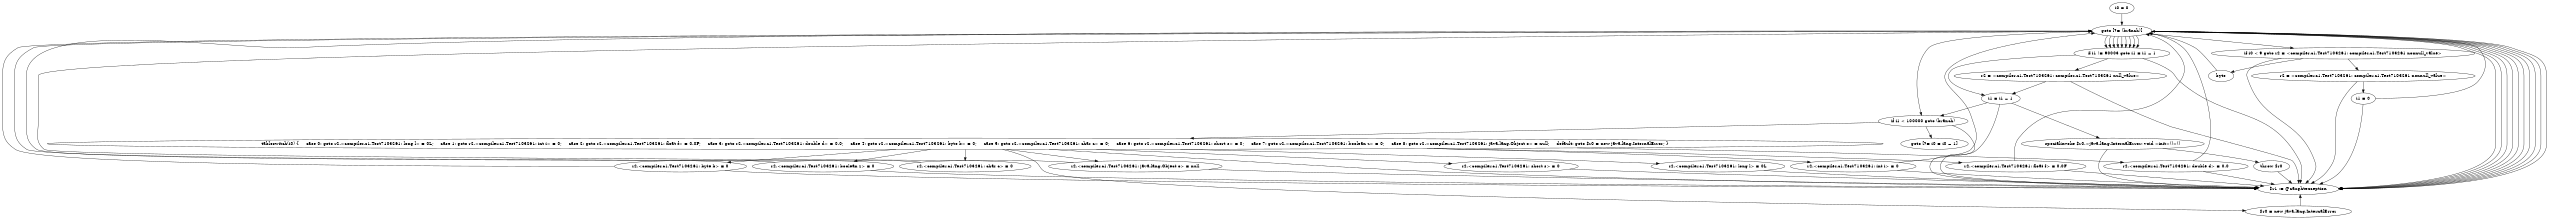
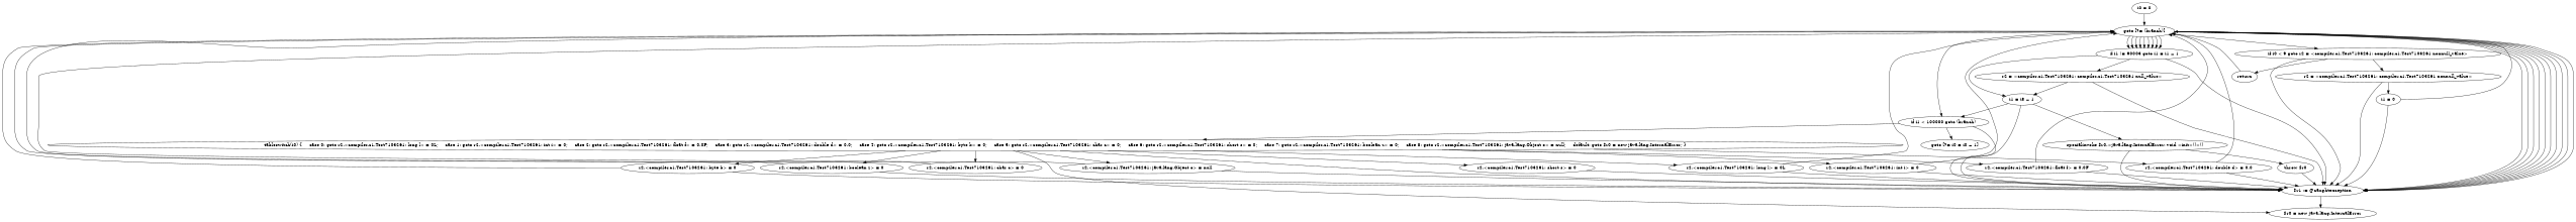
  digraph {
    "i0 = 0"
    "goto [?= (branch)]"
    n3 [label="if i1 != 90003 goto i1 = i1 + 1"]
    "if i1 < 100000 goto (branch)"
    "$r1 := @caughtexception"
    "if i0 < 9 goto r2 = <compiler.c1.Test7103261: compiler.c1.Test7103261 nonnull_value>"
    "r2 = <compiler.c1.Test7103261: compiler.c1.Test7103261 null_value>"
-   "i1 = i1 + 1"
+   "i1 = i1 + 1" [label="i1 = i8 + 1"]
    "tableswitch(i0) {     case 0: goto r2.<compiler.c1.Test7103261: long l> = 0L;     case 1: goto r2.<compiler.c1.Test7103261: int i> = 0;     case 2: goto r2.<compiler.c1.Test7103261: float f> = 0.0F;     case 3: goto r2.<compiler.c1.Test7103261: double d> = 0.0;     case 4: goto r2.<compiler.c1.Test7103261: byte b> = 0;     case 5: goto r2.<compiler.c1.Test7103261: char c> = 0;     case 6: goto r2.<compiler.c1.Test7103261: short s> = 0;     case 7: goto r2.<compiler.c1.Test7103261: boolean z> = 0;     case 8: goto r2.<compiler.c1.Test7103261: java.lang.Object o> = null;     default: goto $r0 = new java.lang.InternalError; }"
    "goto [?= i0 = i0 + 1]"
    "r2 = <compiler.c1.Test7103261: compiler.c1.Test7103261 nonnull_value>"
-   return [label=byte]
+   return
    "i1 = 0"
    "r2.<compiler.c1.Test7103261: long l> = 0L"
    "r2.<compiler.c1.Test7103261: int i> = 0"
    "r2.<compiler.c1.Test7103261: float f> = 0.0F"
    "r2.<compiler.c1.Test7103261: double d> = 0.0"
    "r2.<compiler.c1.Test7103261: byte b> = 0"
    "r2.<compiler.c1.Test7103261: char c> = 0"
    "r2.<compiler.c1.Test7103261: short s> = 0"
    "r2.<compiler.c1.Test7103261: boolean z> = 0"
    "r2.<compiler.c1.Test7103261: java.lang.Object o> = null"
    "$r0 = new java.lang.InternalError"
    "specialinvoke $r0.<java.lang.InternalError: void <init>()>()"
    "throw $r0"
    "i0 = 0" -> "goto [?= (branch)]"
    "goto [?= (branch)]" -> n3
    "goto [?= (branch)]" -> n3
    "goto [?= (branch)]" -> n3
    "goto [?= (branch)]" -> n3
    "goto [?= (branch)]" -> n3
    "goto [?= (branch)]" -> n3
    "goto [?= (branch)]" -> n3
    "goto [?= (branch)]" -> n3
    "goto [?= (branch)]" -> n3
    "goto [?= (branch)]" -> "if i1 < 100000 goto (branch)"
    "goto [?= (branch)]" -> "$r1 := @caughtexception"
    "goto [?= (branch)]" -> "$r1 := @caughtexception"
    "goto [?= (branch)]" -> "$r1 := @caughtexception"
    "goto [?= (branch)]" -> "$r1 := @caughtexception"
    "goto [?= (branch)]" -> "$r1 := @caughtexception"
    "goto [?= (branch)]" -> "$r1 := @caughtexception"
    "goto [?= (branch)]" -> "$r1 := @caughtexception"
    "goto [?= (branch)]" -> "$r1 := @caughtexception"
    "goto [?= (branch)]" -> "$r1 := @caughtexception"
    "goto [?= (branch)]" -> "$r1 := @caughtexception"
    "goto [?= (branch)]" -> "if i0 < 9 goto r2 = <compiler.c1.Test7103261: compiler.c1.Test7103261 nonnull_value>"
    n3 -> "$r1 := @caughtexception"
    n3 -> "r2 = <compiler.c1.Test7103261: compiler.c1.Test7103261 null_value>"
    n3 -> "i1 = i1 + 1"
    "if i1 < 100000 goto (branch)" -> "$r1 := @caughtexception"
    "if i1 < 100000 goto (branch)" -> "tableswitch(i0) {     case 0: goto r2.<compiler.c1.Test7103261: long l> = 0L;     case 1: goto r2.<compiler.c1.Test7103261: int i> = 0;     case 2: goto r2.<compiler.c1.Test7103261: float f> = 0.0F;     case 3: goto r2.<compiler.c1.Test7103261: double d> = 0.0;     case 4: goto r2.<compiler.c1.Test7103261: byte b> = 0;     case 5: goto r2.<compiler.c1.Test7103261: char c> = 0;     case 6: goto r2.<compiler.c1.Test7103261: short s> = 0;     case 7: goto r2.<compiler.c1.Test7103261: boolean z> = 0;     case 8: goto r2.<compiler.c1.Test7103261: java.lang.Object o> = null;     default: goto $r0 = new java.lang.InternalError; }"
    "if i1 < 100000 goto (branch)" -> "goto [?= i0 = i0 + 1]"
    "if i0 < 9 goto r2 = <compiler.c1.Test7103261: compiler.c1.Test7103261 nonnull_value>" -> "$r1 := @caughtexception"
    "if i0 < 9 goto r2 = <compiler.c1.Test7103261: compiler.c1.Test7103261 nonnull_value>" -> "r2 = <compiler.c1.Test7103261: compiler.c1.Test7103261 nonnull_value>"
    "if i0 < 9 goto r2 = <compiler.c1.Test7103261: compiler.c1.Test7103261 nonnull_value>" -> return
    "r2 = <compiler.c1.Test7103261: compiler.c1.Test7103261 null_value>" -> "$r1 := @caughtexception"
    "r2 = <compiler.c1.Test7103261: compiler.c1.Test7103261 null_value>" -> "i1 = i1 + 1"
    "i1 = i1 + 1" -> "if i1 < 100000 goto (branch)"
    "i1 = i1 + 1" -> "$r1 := @caughtexception"
    "i1 = i1 + 1" -> "specialinvoke $r0.<java.lang.InternalError: void <init>()>()"
    "tableswitch(i0) {     case 0: goto r2.<compiler.c1.Test7103261: long l> = 0L;     case 1: goto r2.<compiler.c1.Test7103261: int i> = 0;     case 2: goto r2.<compiler.c1.Test7103261: float f> = 0.0F;     case 3: goto r2.<compiler.c1.Test7103261: double d> = 0.0;     case 4: goto r2.<compiler.c1.Test7103261: byte b> = 0;     case 5: goto r2.<compiler.c1.Test7103261: char c> = 0;     case 6: goto r2.<compiler.c1.Test7103261: short s> = 0;     case 7: goto r2.<compiler.c1.Test7103261: boolean z> = 0;     case 8: goto r2.<compiler.c1.Test7103261: java.lang.Object o> = null;     default: goto $r0 = new java.lang.InternalError; }" -> "$r1 := @caughtexception"
    "tableswitch(i0) {     case 0: goto r2.<compiler.c1.Test7103261: long l> = 0L;     case 1: goto r2.<compiler.c1.Test7103261: int i> = 0;     case 2: goto r2.<compiler.c1.Test7103261: float f> = 0.0F;     case 3: goto r2.<compiler.c1.Test7103261: double d> = 0.0;     case 4: goto r2.<compiler.c1.Test7103261: byte b> = 0;     case 5: goto r2.<compiler.c1.Test7103261: char c> = 0;     case 6: goto r2.<compiler.c1.Test7103261: short s> = 0;     case 7: goto r2.<compiler.c1.Test7103261: boolean z> = 0;     case 8: goto r2.<compiler.c1.Test7103261: java.lang.Object o> = null;     default: goto $r0 = new java.lang.InternalError; }" -> "r2.<compiler.c1.Test7103261: long l> = 0L"
    "tableswitch(i0) {     case 0: goto r2.<compiler.c1.Test7103261: long l> = 0L;     case 1: goto r2.<compiler.c1.Test7103261: int i> = 0;     case 2: goto r2.<compiler.c1.Test7103261: float f> = 0.0F;     case 3: goto r2.<compiler.c1.Test7103261: double d> = 0.0;     case 4: goto r2.<compiler.c1.Test7103261: byte b> = 0;     case 5: goto r2.<compiler.c1.Test7103261: char c> = 0;     case 6: goto r2.<compiler.c1.Test7103261: short s> = 0;     case 7: goto r2.<compiler.c1.Test7103261: boolean z> = 0;     case 8: goto r2.<compiler.c1.Test7103261: java.lang.Object o> = null;     default: goto $r0 = new java.lang.InternalError; }" -> "r2.<compiler.c1.Test7103261: int i> = 0"
    "tableswitch(i0) {     case 0: goto r2.<compiler.c1.Test7103261: long l> = 0L;     case 1: goto r2.<compiler.c1.Test7103261: int i> = 0;     case 2: goto r2.<compiler.c1.Test7103261: float f> = 0.0F;     case 3: goto r2.<compiler.c1.Test7103261: double d> = 0.0;     case 4: goto r2.<compiler.c1.Test7103261: byte b> = 0;     case 5: goto r2.<compiler.c1.Test7103261: char c> = 0;     case 6: goto r2.<compiler.c1.Test7103261: short s> = 0;     case 7: goto r2.<compiler.c1.Test7103261: boolean z> = 0;     case 8: goto r2.<compiler.c1.Test7103261: java.lang.Object o> = null;     default: goto $r0 = new java.lang.InternalError; }" -> "r2.<compiler.c1.Test7103261: float f> = 0.0F"
    "tableswitch(i0) {     case 0: goto r2.<compiler.c1.Test7103261: long l> = 0L;     case 1: goto r2.<compiler.c1.Test7103261: int i> = 0;     case 2: goto r2.<compiler.c1.Test7103261: float f> = 0.0F;     case 3: goto r2.<compiler.c1.Test7103261: double d> = 0.0;     case 4: goto r2.<compiler.c1.Test7103261: byte b> = 0;     case 5: goto r2.<compiler.c1.Test7103261: char c> = 0;     case 6: goto r2.<compiler.c1.Test7103261: short s> = 0;     case 7: goto r2.<compiler.c1.Test7103261: boolean z> = 0;     case 8: goto r2.<compiler.c1.Test7103261: java.lang.Object o> = null;     default: goto $r0 = new java.lang.InternalError; }" -> "r2.<compiler.c1.Test7103261: double d> = 0.0"
    "tableswitch(i0) {     case 0: goto r2.<compiler.c1.Test7103261: long l> = 0L;     case 1: goto r2.<compiler.c1.Test7103261: int i> = 0;     case 2: goto r2.<compiler.c1.Test7103261: float f> = 0.0F;     case 3: goto r2.<compiler.c1.Test7103261: double d> = 0.0;     case 4: goto r2.<compiler.c1.Test7103261: byte b> = 0;     case 5: goto r2.<compiler.c1.Test7103261: char c> = 0;     case 6: goto r2.<compiler.c1.Test7103261: short s> = 0;     case 7: goto r2.<compiler.c1.Test7103261: boolean z> = 0;     case 8: goto r2.<compiler.c1.Test7103261: java.lang.Object o> = null;     default: goto $r0 = new java.lang.InternalError; }" -> "r2.<compiler.c1.Test7103261: byte b> = 0"
    "tableswitch(i0) {     case 0: goto r2.<compiler.c1.Test7103261: long l> = 0L;     case 1: goto r2.<compiler.c1.Test7103261: int i> = 0;     case 2: goto r2.<compiler.c1.Test7103261: float f> = 0.0F;     case 3: goto r2.<compiler.c1.Test7103261: double d> = 0.0;     case 4: goto r2.<compiler.c1.Test7103261: byte b> = 0;     case 5: goto r2.<compiler.c1.Test7103261: char c> = 0;     case 6: goto r2.<compiler.c1.Test7103261: short s> = 0;     case 7: goto r2.<compiler.c1.Test7103261: boolean z> = 0;     case 8: goto r2.<compiler.c1.Test7103261: java.lang.Object o> = null;     default: goto $r0 = new java.lang.InternalError; }" -> "r2.<compiler.c1.Test7103261: char c> = 0"
    "tableswitch(i0) {     case 0: goto r2.<compiler.c1.Test7103261: long l> = 0L;     case 1: goto r2.<compiler.c1.Test7103261: int i> = 0;     case 2: goto r2.<compiler.c1.Test7103261: float f> = 0.0F;     case 3: goto r2.<compiler.c1.Test7103261: double d> = 0.0;     case 4: goto r2.<compiler.c1.Test7103261: byte b> = 0;     case 5: goto r2.<compiler.c1.Test7103261: char c> = 0;     case 6: goto r2.<compiler.c1.Test7103261: short s> = 0;     case 7: goto r2.<compiler.c1.Test7103261: boolean z> = 0;     case 8: goto r2.<compiler.c1.Test7103261: java.lang.Object o> = null;     default: goto $r0 = new java.lang.InternalError; }" -> "r2.<compiler.c1.Test7103261: short s> = 0"
    "tableswitch(i0) {     case 0: goto r2.<compiler.c1.Test7103261: long l> = 0L;     case 1: goto r2.<compiler.c1.Test7103261: int i> = 0;     case 2: goto r2.<compiler.c1.Test7103261: float f> = 0.0F;     case 3: goto r2.<compiler.c1.Test7103261: double d> = 0.0;     case 4: goto r2.<compiler.c1.Test7103261: byte b> = 0;     case 5: goto r2.<compiler.c1.Test7103261: char c> = 0;     case 6: goto r2.<compiler.c1.Test7103261: short s> = 0;     case 7: goto r2.<compiler.c1.Test7103261: boolean z> = 0;     case 8: goto r2.<compiler.c1.Test7103261: java.lang.Object o> = null;     default: goto $r0 = new java.lang.InternalError; }" -> "r2.<compiler.c1.Test7103261: boolean z> = 0"
    "tableswitch(i0) {     case 0: goto r2.<compiler.c1.Test7103261: long l> = 0L;     case 1: goto r2.<compiler.c1.Test7103261: int i> = 0;     case 2: goto r2.<compiler.c1.Test7103261: float f> = 0.0F;     case 3: goto r2.<compiler.c1.Test7103261: double d> = 0.0;     case 4: goto r2.<compiler.c1.Test7103261: byte b> = 0;     case 5: goto r2.<compiler.c1.Test7103261: char c> = 0;     case 6: goto r2.<compiler.c1.Test7103261: short s> = 0;     case 7: goto r2.<compiler.c1.Test7103261: boolean z> = 0;     case 8: goto r2.<compiler.c1.Test7103261: java.lang.Object o> = null;     default: goto $r0 = new java.lang.InternalError; }" -> "r2.<compiler.c1.Test7103261: java.lang.Object o> = null"
    "tableswitch(i0) {     case 0: goto r2.<compiler.c1.Test7103261: long l> = 0L;     case 1: goto r2.<compiler.c1.Test7103261: int i> = 0;     case 2: goto r2.<compiler.c1.Test7103261: float f> = 0.0F;     case 3: goto r2.<compiler.c1.Test7103261: double d> = 0.0;     case 4: goto r2.<compiler.c1.Test7103261: byte b> = 0;     case 5: goto r2.<compiler.c1.Test7103261: char c> = 0;     case 6: goto r2.<compiler.c1.Test7103261: short s> = 0;     case 7: goto r2.<compiler.c1.Test7103261: boolean z> = 0;     case 8: goto r2.<compiler.c1.Test7103261: java.lang.Object o> = null;     default: goto $r0 = new java.lang.InternalError; }" -> "$r0 = new java.lang.InternalError"
    "r2 = <compiler.c1.Test7103261: compiler.c1.Test7103261 nonnull_value>" -> "$r1 := @caughtexception"
    "r2 = <compiler.c1.Test7103261: compiler.c1.Test7103261 nonnull_value>" -> "i1 = 0"
    return -> "goto [?= (branch)]"
    "i1 = 0" -> "goto [?= (branch)]"
    "i1 = 0" -> "$r1 := @caughtexception"
+   "r2.<compiler.c1.Test7103261: long l> = 0L" -> "goto [?= (branch)]"
    "r2.<compiler.c1.Test7103261: long l> = 0L" -> "$r1 := @caughtexception"
    "r2.<compiler.c1.Test7103261: int i> = 0" -> "goto [?= (branch)]"
    "r2.<compiler.c1.Test7103261: int i> = 0" -> "$r1 := @caughtexception"
    "r2.<compiler.c1.Test7103261: float f> = 0.0F" -> "goto [?= (branch)]"
    "r2.<compiler.c1.Test7103261: float f> = 0.0F" -> "$r1 := @caughtexception"
    "r2.<compiler.c1.Test7103261: double d> = 0.0" -> "goto [?= (branch)]"
    "r2.<compiler.c1.Test7103261: double d> = 0.0" -> "$r1 := @caughtexception"
    "r2.<compiler.c1.Test7103261: byte b> = 0" -> "goto [?= (branch)]"
    "r2.<compiler.c1.Test7103261: byte b> = 0" -> "$r1 := @caughtexception"
    "r2.<compiler.c1.Test7103261: char c> = 0" -> "goto [?= (branch)]"
    "r2.<compiler.c1.Test7103261: short s> = 0" -> "$r1 := @caughtexception"
    "r2.<compiler.c1.Test7103261: boolean z> = 0" -> "goto [?= (branch)]"
    "r2.<compiler.c1.Test7103261: boolean z> = 0" -> "$r1 := @caughtexception"
    "r2.<compiler.c1.Test7103261: java.lang.Object o> = null" -> "goto [?= (branch)]"
    "r2.<compiler.c1.Test7103261: java.lang.Object o> = null" -> "$r1 := @caughtexception"
-   "$r0 = new java.lang.InternalError" -> "$r1 := @caughtexception"
+   "$r1 := @caughtexception" -> "$r0 = new java.lang.InternalError"
    "specialinvoke $r0.<java.lang.InternalError: void <init>()>()" -> "$r1 := @caughtexception"
    "specialinvoke $r0.<java.lang.InternalError: void <init>()>()" -> "throw $r0"
    "throw $r0" -> "$r1 := @caughtexception"
  }
